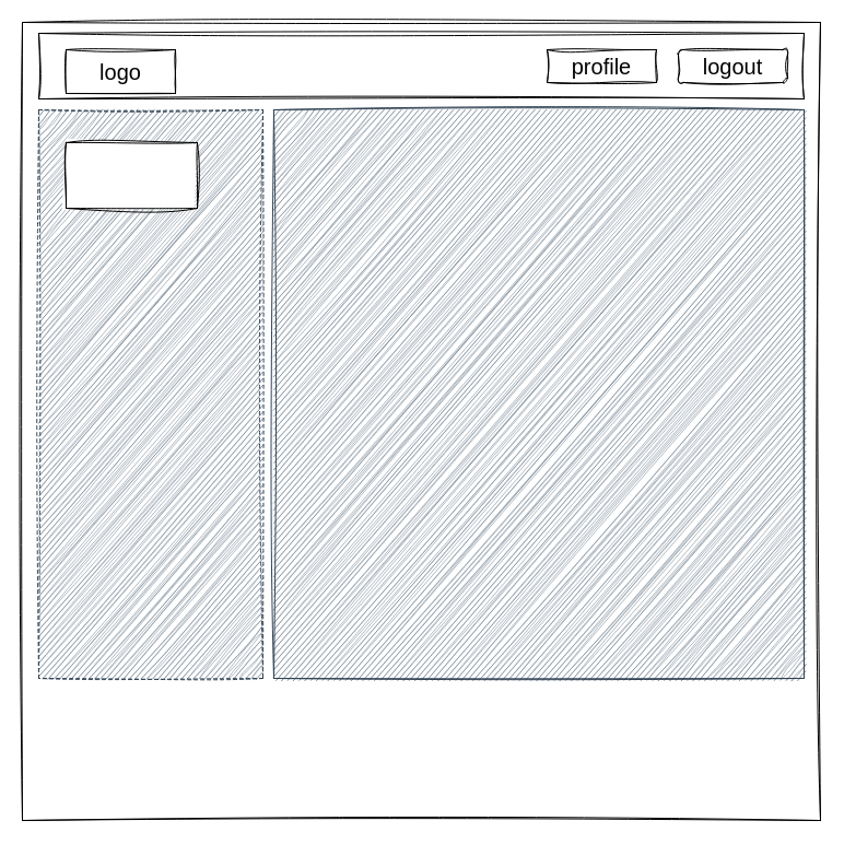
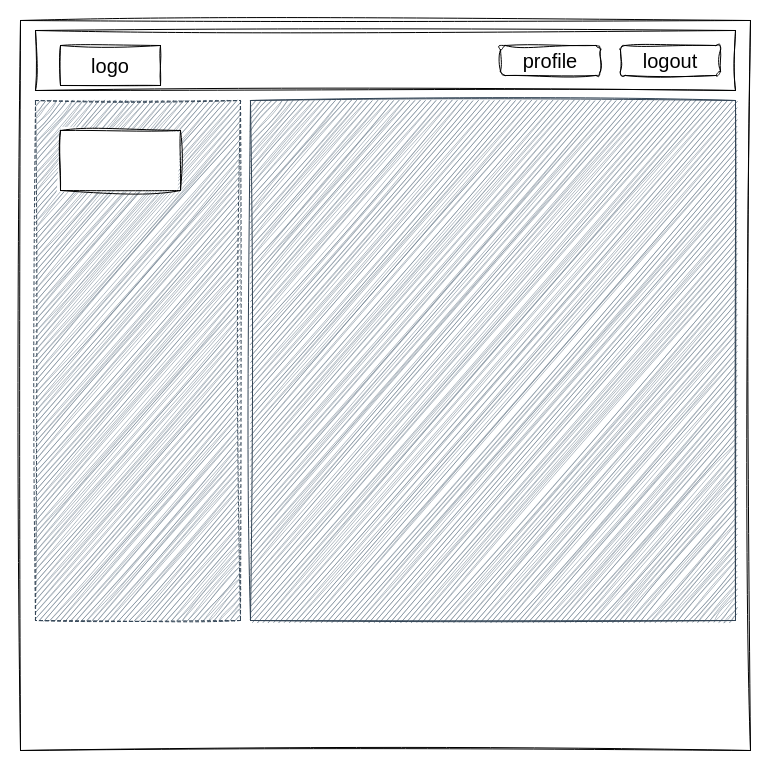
  <mxCell id="0" />
  <mxCell id="1" parent="0" />
  <mxCell id="2" value="" style="whiteSpace=wrap;html=1;aspect=fixed;fontSize=20;rounded=0;shadow=0;glass=0;sketch=1;curveFitting=1;jiggle=2;" vertex="1" parent="1"><mxGeometry x="20" y="20" width="730" height="730" as="geometry" /></mxCell>
  <mxCell id="3" value="" style="rounded=0;whiteSpace=wrap;html=1;sketch=1;curveFitting=1;jiggle=2;" vertex="1" parent="1"><mxGeometry x="35" y="30" width="700" height="60" as="geometry" /></mxCell>
  <mxCell id="4" value="&lt;font style=&quot;font-size: 20px;&quot;&gt;logo&lt;/font&gt;" style="rounded=0;whiteSpace=wrap;html=1;sketch=1;curveFitting=1;jiggle=2;" vertex="1" parent="1"><mxGeometry x="60" y="45" width="100" height="40" as="geometry" /></mxCell>
  <mxCell id="5" value="&lt;font style=&quot;font-size: 20px;&quot;&gt;logout&lt;/font&gt;" style="whiteSpace=wrap;html=1;sketch=1;curveFitting=1;jiggle=2;rounded=1;" vertex="1" parent="1"><mxGeometry x="620" y="45" width="100" height="30" as="geometry" /></mxCell>
- <mxCell id="6" value="&lt;font style=&quot;font-size: 20px;&quot;&gt;profile&lt;/font&gt;" style="rounded=0;whiteSpace=wrap;html=1;sketch=1;curveFitting=1;jiggle=2;" vertex="1" parent="1"><mxGeometry x="500" y="45" width="100" height="30" as="geometry" /></mxCell>
+ <mxCell id="6" value="&lt;font style=&quot;font-size: 20px;&quot;&gt;profile&lt;/font&gt;" style="whiteSpace=wrap;html=1;sketch=1;curveFitting=1;jiggle=2;rounded=1;" vertex="1" parent="1"><mxGeometry x="500" y="45" width="100" height="30" as="geometry" /></mxCell>
  <mxCell id="7" value="" style="rounded=0;whiteSpace=wrap;html=1;fontSize=20;fillColor=#647687;strokeColor=#314354;fontColor=#ffffff;sketch=1;curveFitting=1;jiggle=2;" vertex="1" parent="1"><mxGeometry x="250" y="100" width="485" height="520" as="geometry" /></mxCell>
  <mxCell id="8" value="" style="rounded=0;whiteSpace=wrap;html=1;fontSize=20;fillColor=#647687;strokeColor=#314354;fontColor=#ffffff;dashed=1;sketch=1;curveFitting=1;jiggle=2;" vertex="1" parent="1"><mxGeometry x="35" y="100" width="205" height="520" as="geometry" /></mxCell>
  <mxCell id="9" value="" style="rounded=0;whiteSpace=wrap;html=1;fontSize=20;sketch=1;curveFitting=1;jiggle=2;" vertex="1" parent="1"><mxGeometry x="60" y="130" width="120" height="60" as="geometry" /></mxCell>
